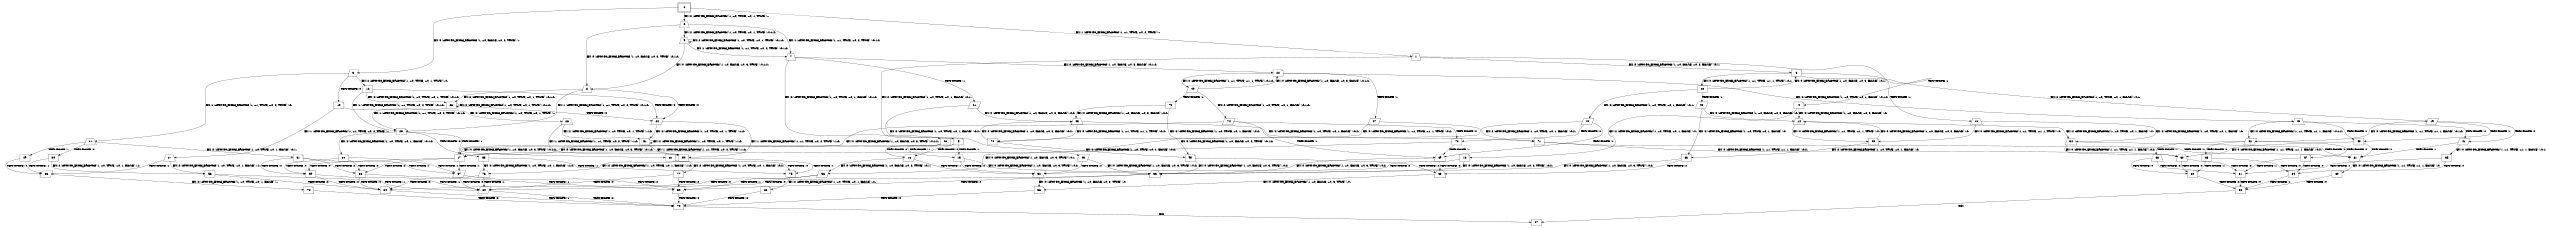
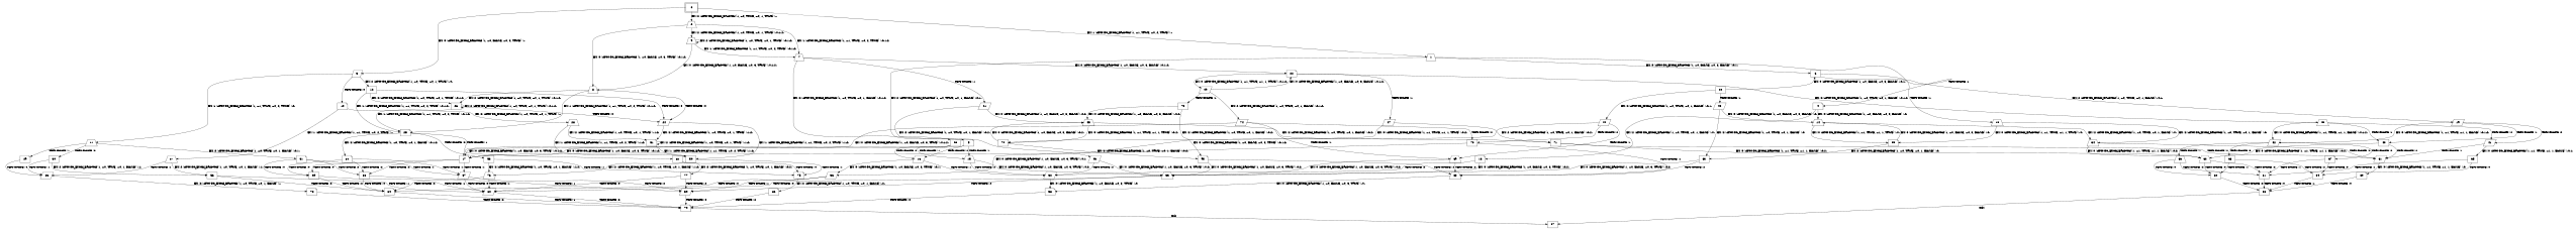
  digraph {
    node [shape=note]
    0 [peripheries=2 shape=box]
    1 [shape=trapezium]
    2 [shape=trapezium]
    3 [shape=parallelogram]
    4
    5
    6 [shape=box]
    7 [shape=trapezium]
    8 [shape=trapezium]
    9 [shape=trapezium]
    10
    11 [shape=trapezium]
    12 [shape=box]
    13
    14 [shape=trapezium]
    15 [shape=trapezium]
    16 [shape=parallelogram]
    17
    18 [shape=trapezium]
    19 [shape=parallelogram]
    20 [shape=box]
    21 [shape=parallelogram]
    22
    23 [shape=box]
    24 [shape=parallelogram]
    25
    26 [shape=box]
    27 [shape=trapezium]
    28 [shape=trapezium]
    29
    30 [shape=box]
    31
    32 [shape=parallelogram]
    33 [shape=trapezium]
    34 [shape=trapezium]
    35
    36 [shape=parallelogram]
    37 [shape=parallelogram]
    38 [shape=box]
    39 [shape=box]
    40 [shape=box]
    41 [shape=parallelogram]
    42 [shape=parallelogram]
    43 [shape=parallelogram]
    44 [shape=parallelogram]
    45 [shape=trapezium]
    46 [shape=parallelogram]
    47 [shape=parallelogram]
    48 [shape=trapezium]
    49 [shape=parallelogram]
    50 [shape=box]
    51
    52 [shape=box]
    53 [shape=box]
    54
    55 [shape=parallelogram]
    56 [shape=box]
    58
    59 [shape=parallelogram]
    60 [shape=parallelogram]
    61 [shape=parallelogram]
    62 [shape=trapezium]
    63 [shape=box]
    64
    65 [shape=box]
    66 [shape=trapezium]
    67
    68 [shape=box]
    69 [shape=trapezium]
    70 [shape=box]
    71 [shape=box]
    72 [shape=box]
    73 [shape=box]
    74 [shape=parallelogram]
    75
    76 [shape=trapezium]
    77
    78
    79
    80
    81
    82
    83 [shape=trapezium]
    84
    n85 [label=95]
    86
    87 [shape=box]
    88
    0 -> 1 [label="EX !1 !ATOMIC_EXCH_BRANCH (1, +1, TRUE, +0, 2, TRUE) !::"]
    0 -> 2 [label="EX !2 !ATOMIC_EXCH_BRANCH (1, +0, TRUE, +0, 1, TRUE) !::"]
    0 -> 3 [label="EX !0 !ATOMIC_EXCH_BRANCH (1, +0, FALSE, +0, 3, TRUE) !::"]
    1 -> 4 [label="TERMINATE !1"]
    1 -> 5 [label="EX !2 !ATOMIC_EXCH_BRANCH (1, +0, TRUE, +0, 1, FALSE) !:0:1:"]
    1 -> 6 [label="EX !0 !ATOMIC_EXCH_BRANCH (1, +0, FALSE, +0, 3, FALSE) !:0:1:"]
    2 -> 7 [label="EX !1 !ATOMIC_EXCH_BRANCH (1, +1, TRUE, +0, 2, TRUE) !:0:1:2:"]
    2 -> 8 [label="EX !0 !ATOMIC_EXCH_BRANCH (1, +0, FALSE, +0, 3, TRUE) !:0:1:2:"]
    2 -> 9 [label="EX !2 !ATOMIC_EXCH_BRANCH (1, +0, TRUE, +0, 1, TRUE) !:0:1:2:"]
    3 -> 10 [label="TERMINATE !0"]
    3 -> 11 [label="EX !1 !ATOMIC_EXCH_BRANCH (1, +1, TRUE, +0, 2, TRUE) !:0:"]
    3 -> 12 [label="EX !2 !ATOMIC_EXCH_BRANCH (1, +0, TRUE, +0, 1, TRUE) !:0:"]
    4 -> 13 [label="EX !2 !ATOMIC_EXCH_BRANCH (1, +0, TRUE, +0, 1, FALSE) !:0:"]
    4 -> 14 [label="EX !0 !ATOMIC_EXCH_BRANCH (1, +0, FALSE, +0, 3, FALSE) !:0:"]
    5 -> 15 [label="TERMINATE !1"]
    5 -> 16 [label="TERMINATE !2"]
    5 -> 17 [label="EX !0 !ATOMIC_EXCH_BRANCH (1, +0, FALSE, +0, 3, TRUE) !:0:1:2:"]
    6 -> 18 [label="TERMINATE !1"]
    6 -> 19 [label="EX !2 !ATOMIC_EXCH_BRANCH (1, +0, TRUE, +0, 1, FALSE) !:0:1:"]
-   6 -> 20 [label="EX !0 !ATOMIC_EXCH_BRANCH (1, +1, TRUE, +1, 1, TRUE) !:0:1:"]
    7 -> 21 [label="TERMINATE !1"]
    7 -> 22 [label="EX !0 !ATOMIC_EXCH_BRANCH (1, +0, FALSE, +0, 3, FALSE) !:0:1:2:"]
    7 -> 23 [label="EX !2 !ATOMIC_EXCH_BRANCH (1, +0, TRUE, +0, 1, FALSE) !:0:1:2:"]
    8 -> 24 [label="TERMINATE !0"]
    8 -> 25 [label="EX !1 !ATOMIC_EXCH_BRANCH (1, +1, TRUE, +0, 2, TRUE) !:0:1:2:"]
    8 -> 26 [label="EX !2 !ATOMIC_EXCH_BRANCH (1, +0, TRUE, +0, 1, TRUE) !:0:1:2:"]
    9 -> 7 [label="EX !1 !ATOMIC_EXCH_BRANCH (1, +1, TRUE, +0, 2, TRUE) !:0:1:2:"]
    9 -> 8 [label="EX !0 !ATOMIC_EXCH_BRANCH (1, +0, FALSE, +0, 3, TRUE) !:0:1:2:"]
    9 -> 9 [label="EX !2 !ATOMIC_EXCH_BRANCH (1, +0, TRUE, +0, 1, TRUE) !:0:1:2:"]
    10 -> 27 [label="EX !1 !ATOMIC_EXCH_BRANCH (1, +1, TRUE, +0, 2, TRUE) !::"]
    10 -> 28 [label="EX !2 !ATOMIC_EXCH_BRANCH (1, +0, TRUE, +0, 1, TRUE) !::"]
    11 -> 29 [label="TERMINATE !1"]
    11 -> 30 [label="TERMINATE !0"]
    11 -> 31 [label="EX !2 !ATOMIC_EXCH_BRANCH (1, +0, TRUE, +0, 1, FALSE) !:0:1:"]
    12 -> 24 [label="TERMINATE !0"]
    12 -> 25 [label="EX !1 !ATOMIC_EXCH_BRANCH (1, +1, TRUE, +0, 2, TRUE) !:0:1:2:"]
    12 -> 26 [label="EX !2 !ATOMIC_EXCH_BRANCH (1, +0, TRUE, +0, 1, TRUE) !:0:1:2:"]
    13 -> 32 [label="TERMINATE !2"]
    13 -> 33 [label="EX !0 !ATOMIC_EXCH_BRANCH (1, +0, FALSE, +0, 3, TRUE) !:0:2:"]
    14 -> 34 [label="EX !2 !ATOMIC_EXCH_BRANCH (1, +0, TRUE, +0, 1, FALSE) !:0:"]
    14 -> 35 [label="EX !0 !ATOMIC_EXCH_BRANCH (1, +1, TRUE, +1, 1, TRUE) !:0:"]
    15 -> 32 [label="TERMINATE !2"]
    15 -> 33 [label="EX !0 !ATOMIC_EXCH_BRANCH (1, +0, FALSE, +0, 3, TRUE) !:0:2:"]
    16 -> 32 [label="TERMINATE !1"]
    16 -> 36 [label="EX !0 !ATOMIC_EXCH_BRANCH (1, +0, FALSE, +0, 3, TRUE) !:0:1:"]
    17 -> 37 [label="TERMINATE !1"]
    17 -> 38 [label="TERMINATE !2"]
    17 -> 39 [label="TERMINATE !0"]
    18 -> 34 [label="EX !2 !ATOMIC_EXCH_BRANCH (1, +0, TRUE, +0, 1, FALSE) !:0:"]
    18 -> 35 [label="EX !0 !ATOMIC_EXCH_BRANCH (1, +1, TRUE, +1, 1, TRUE) !:0:"]
    19 -> 40 [label="TERMINATE !1"]
    19 -> 41 [label="TERMINATE !2"]
    19 -> 42 [label="EX !0 !ATOMIC_EXCH_BRANCH (1, +1, TRUE, +1, 1, FALSE) !:0:1:2:"]
    20 -> 6 [label="EX !0 !ATOMIC_EXCH_BRANCH (1, +0, FALSE, +0, 3, FALSE) !:0:1:"]
    20 -> 43 [label="TERMINATE !1"]
    20 -> 44 [label="EX !2 !ATOMIC_EXCH_BRANCH (1, +0, TRUE, +0, 1, FALSE) !:0:1:"]
    21 -> 45 [label="EX !0 !ATOMIC_EXCH_BRANCH (1, +0, FALSE, +0, 3, FALSE) !:0:2:"]
    21 -> 46 [label="EX !2 !ATOMIC_EXCH_BRANCH (1, +0, TRUE, +0, 1, FALSE) !:0:2:"]
    22 -> 47 [label="TERMINATE !1"]
    22 -> 48 [label="EX !2 !ATOMIC_EXCH_BRANCH (1, +0, TRUE, +0, 1, FALSE) !:0:1:2:"]
    22 -> 49 [label="EX !0 !ATOMIC_EXCH_BRANCH (1, +1, TRUE, +1, 1, TRUE) !:0:1:2:"]
    23 -> 15 [label="TERMINATE !1"]
    23 -> 16 [label="TERMINATE !2"]
    23 -> 17 [label="EX !0 !ATOMIC_EXCH_BRANCH (1, +0, FALSE, +0, 3, TRUE) !:0:1:2:"]
    24 -> 50 [label="EX !1 !ATOMIC_EXCH_BRANCH (1, +1, TRUE, +0, 2, TRUE) !:1:2:"]
    24 -> 51 [label="EX !2 !ATOMIC_EXCH_BRANCH (1, +0, TRUE, +0, 1, TRUE) !:1:2:"]
    25 -> 52 [label="TERMINATE !1"]
    25 -> 53 [label="TERMINATE !0"]
    25 -> 54 [label="EX !2 !ATOMIC_EXCH_BRANCH (1, +0, TRUE, +0, 1, FALSE) !:0:1:2:"]
    26 -> 24 [label="TERMINATE !0"]
    26 -> 25 [label="EX !1 !ATOMIC_EXCH_BRANCH (1, +1, TRUE, +0, 2, TRUE) !:0:1:2:"]
    26 -> 26 [label="EX !2 !ATOMIC_EXCH_BRANCH (1, +0, TRUE, +0, 1, TRUE) !:0:1:2:"]
    27 -> 55 [label="TERMINATE !1"]
    27 -> 56 [label="EX !2 !ATOMIC_EXCH_BRANCH (1, +0, TRUE, +0, 1, FALSE) !:1:"]
    28 -> 50 [label="EX !1 !ATOMIC_EXCH_BRANCH (1, +1, TRUE, +0, 2, TRUE) !:1:2:"]
    28 -> 51 [label="EX !2 !ATOMIC_EXCH_BRANCH (1, +0, TRUE, +0, 1, TRUE) !:1:2:"]
    29 -> 55 [label="TERMINATE !0"]
    30 -> 55 [label="TERMINATE !1"]
    30 -> 56 [label="EX !2 !ATOMIC_EXCH_BRANCH (1, +0, TRUE, +0, 1, FALSE) !:1:"]
    31 -> 37 [label="TERMINATE !1"]
    31 -> 38 [label="TERMINATE !2"]
    31 -> 39 [label="TERMINATE !0"]
    32 -> 58 [label="EX !0 !ATOMIC_EXCH_BRANCH (1, +0, FALSE, +0, 3, TRUE) !:0:"]
    33 -> 59 [label="TERMINATE !2"]
    33 -> 60 [label="TERMINATE !0"]
    34 -> 61 [label="TERMINATE !2"]
    34 -> 62 [label="EX !0 !ATOMIC_EXCH_BRANCH (1, +1, TRUE, +1, 1, FALSE) !:0:2:"]
    35 -> 14 [label="EX !0 !ATOMIC_EXCH_BRANCH (1, +0, FALSE, +0, 3, FALSE) !:0:"]
    35 -> 63 [label="EX !2 !ATOMIC_EXCH_BRANCH (1, +0, TRUE, +0, 1, FALSE) !:0:"]
    36 -> 59 [label="TERMINATE !1"]
    36 -> 64 [label="TERMINATE !0"]
    37 -> 59 [label="TERMINATE !2"]
    37 -> 60 [label="TERMINATE !0"]
    38 -> 59 [label="TERMINATE !1"]
    38 -> 64 [label="TERMINATE !0"]
    39 -> 60 [label="TERMINATE !1"]
    39 -> 64 [label="TERMINATE !2"]
    40 -> 61 [label="TERMINATE !2"]
    40 -> 62 [label="EX !0 !ATOMIC_EXCH_BRANCH (1, +1, TRUE, +1, 1, FALSE) !:0:2:"]
    41 -> 61 [label="TERMINATE !1"]
    41 -> 65 [label="EX !0 !ATOMIC_EXCH_BRANCH (1, +1, TRUE, +1, 1, FALSE) !:0:1:"]
    42 -> 66 [label="TERMINATE !1"]
    42 -> 67 [label="TERMINATE !2"]
    42 -> 68 [label="TERMINATE !0"]
    43 -> 14 [label="EX !0 !ATOMIC_EXCH_BRANCH (1, +0, FALSE, +0, 3, FALSE) !:0:"]
    43 -> 63 [label="EX !2 !ATOMIC_EXCH_BRANCH (1, +0, TRUE, +0, 1, FALSE) !:0:"]
    44 -> 17 [label="EX !0 !ATOMIC_EXCH_BRANCH (1, +0, FALSE, +0, 3, TRUE) !:0:1:2:"]
    44 -> 69 [label="TERMINATE !1"]
    44 -> 70 [label="TERMINATE !2"]
    45 -> 71 [label="EX !2 !ATOMIC_EXCH_BRANCH (1, +0, TRUE, +0, 1, FALSE) !:0:2:"]
    45 -> 72 [label="EX !0 !ATOMIC_EXCH_BRANCH (1, +1, TRUE, +1, 1, TRUE) !:0:2:"]
    46 -> 32 [label="TERMINATE !2"]
    46 -> 33 [label="EX !0 !ATOMIC_EXCH_BRANCH (1, +0, FALSE, +0, 3, TRUE) !:0:2:"]
    47 -> 71 [label="EX !2 !ATOMIC_EXCH_BRANCH (1, +0, TRUE, +0, 1, FALSE) !:0:2:"]
    47 -> 72 [label="EX !0 !ATOMIC_EXCH_BRANCH (1, +1, TRUE, +1, 1, TRUE) !:0:2:"]
    48 -> 40 [label="TERMINATE !1"]
    48 -> 41 [label="TERMINATE !2"]
    48 -> 42 [label="EX !0 !ATOMIC_EXCH_BRANCH (1, +1, TRUE, +1, 1, FALSE) !:0:1:2:"]
    49 -> 22 [label="EX !0 !ATOMIC_EXCH_BRANCH (1, +0, FALSE, +0, 3, FALSE) !:0:1:2:"]
    49 -> 73 [label="TERMINATE !1"]
    49 -> 74 [label="EX !2 !ATOMIC_EXCH_BRANCH (1, +0, TRUE, +0, 1, FALSE) !:0:1:2:"]
    50 -> 75 [label="TERMINATE !1"]
    50 -> 76 [label="EX !2 !ATOMIC_EXCH_BRANCH (1, +0, TRUE, +0, 1, FALSE) !:1:2:"]
    51 -> 50 [label="EX !1 !ATOMIC_EXCH_BRANCH (1, +1, TRUE, +0, 2, TRUE) !:1:2:"]
    51 -> 51 [label="EX !2 !ATOMIC_EXCH_BRANCH (1, +0, TRUE, +0, 1, TRUE) !:1:2:"]
    52 -> 75 [label="TERMINATE !0"]
    52 -> 77 [label="EX !2 !ATOMIC_EXCH_BRANCH (1, +0, TRUE, +0, 1, FALSE) !:0:2:"]
    53 -> 75 [label="TERMINATE !1"]
    53 -> 76 [label="EX !2 !ATOMIC_EXCH_BRANCH (1, +0, TRUE, +0, 1, FALSE) !:1:2:"]
    54 -> 37 [label="TERMINATE !1"]
    54 -> 38 [label="TERMINATE !2"]
    54 -> 39 [label="TERMINATE !0"]
    55 -> 78 [label="EX !2 !ATOMIC_EXCH_BRANCH (1, +0, TRUE, +0, 1, FALSE) !::"]
    56 -> 60 [label="TERMINATE !1"]
    56 -> 64 [label="TERMINATE !2"]
    58 -> 79 [label="TERMINATE !0"]
    59 -> 79 [label="TERMINATE !0"]
    60 -> 79 [label="TERMINATE !2"]
    61 -> 80 [label="EX !0 !ATOMIC_EXCH_BRANCH (1, +1, TRUE, +1, 1, FALSE) !:0:"]
    62 -> 81 [label="TERMINATE !2"]
    62 -> 82 [label="TERMINATE !0"]
    63 -> 33 [label="EX !0 !ATOMIC_EXCH_BRANCH (1, +0, FALSE, +0, 3, TRUE) !:0:2:"]
    63 -> 83 [label="TERMINATE !2"]
    64 -> 79 [label="TERMINATE !1"]
    65 -> 81 [label="TERMINATE !1"]
    65 -> 84 [label="TERMINATE !0"]
    66 -> 81 [label="TERMINATE !2"]
    66 -> 82 [label="TERMINATE !0"]
    67 -> 81 [label="TERMINATE !1"]
    67 -> 84 [label="TERMINATE !0"]
    68 -> 82 [label="TERMINATE !1"]
    68 -> 84 [label="TERMINATE !2"]
    69 -> 33 [label="EX !0 !ATOMIC_EXCH_BRANCH (1, +0, FALSE, +0, 3, TRUE) !:0:2:"]
    69 -> 83 [label="TERMINATE !2"]
    70 -> 36 [label="EX !0 !ATOMIC_EXCH_BRANCH (1, +0, FALSE, +0, 3, TRUE) !:0:1:"]
-   70 -> 69 [label="TERMINATE !1"]
+   70 -> 83 [label="TERMINATE !1"]
    71 -> 61 [label="TERMINATE !2"]
    71 -> 62 [label="EX !0 !ATOMIC_EXCH_BRANCH (1, +1, TRUE, +1, 1, FALSE) !:0:2:"]
    72 -> 45 [label="EX !0 !ATOMIC_EXCH_BRANCH (1, +0, FALSE, +0, 3, FALSE) !:0:2:"]
    72 -> n85 [label="EX !2 !ATOMIC_EXCH_BRANCH (1, +0, TRUE, +0, 1, FALSE) !:0:2:"]
    73 -> 45 [label="EX !0 !ATOMIC_EXCH_BRANCH (1, +0, FALSE, +0, 3, FALSE) !:0:2:"]
    73 -> n85 [label="EX !2 !ATOMIC_EXCH_BRANCH (1, +0, TRUE, +0, 1, FALSE) !:0:2:"]
    74 -> 17 [label="EX !0 !ATOMIC_EXCH_BRANCH (1, +0, FALSE, +0, 3, TRUE) !:0:1:2:"]
    74 -> 69 [label="TERMINATE !1"]
    74 -> 70 [label="TERMINATE !2"]
    75 -> 86 [label="EX !2 !ATOMIC_EXCH_BRANCH (1, +0, TRUE, +0, 1, FALSE) !:2:"]
    76 -> 60 [label="TERMINATE !1"]
    76 -> 64 [label="TERMINATE !2"]
    77 -> 59 [label="TERMINATE !2"]
    77 -> 60 [label="TERMINATE !0"]
    78 -> 79 [label="TERMINATE !2"]
    79 -> 87 [label=exit]
    80 -> 88 [label="TERMINATE !0"]
    81 -> 88 [label="TERMINATE !0"]
    82 -> 88 [label="TERMINATE !2"]
    83 -> 58 [label="EX !0 !ATOMIC_EXCH_BRANCH (1, +0, FALSE, +0, 3, TRUE) !:0:"]
    84 -> 88 [label="TERMINATE !1"]
    n85 -> 33 [label="EX !0 !ATOMIC_EXCH_BRANCH (1, +0, FALSE, +0, 3, TRUE) !:0:2:"]
    n85 -> 83 [label="TERMINATE !2"]
    86 -> 79 [label="TERMINATE !2"]
    88 -> 87 [label=exit]
  }
